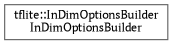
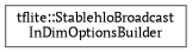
  digraph {
    rankdir=LR
    fontname="PT Serif"
-   n1 [color=grey40 fillcolor=white fontname="PT Serif" fontsize=10 height=0.2 label="tflite::InDimOptionsBuilder\lInDimOptionsBuilder" shape=box style=filled width=0.4]
+   n1 [color=grey40 fillcolor=white fontname="PT Serif" fontsize=10 height=0.2 label="tflite::StablehloBroadcast\lInDimOptionsBuilder" shape=box style=filled width=0.4]
  }
